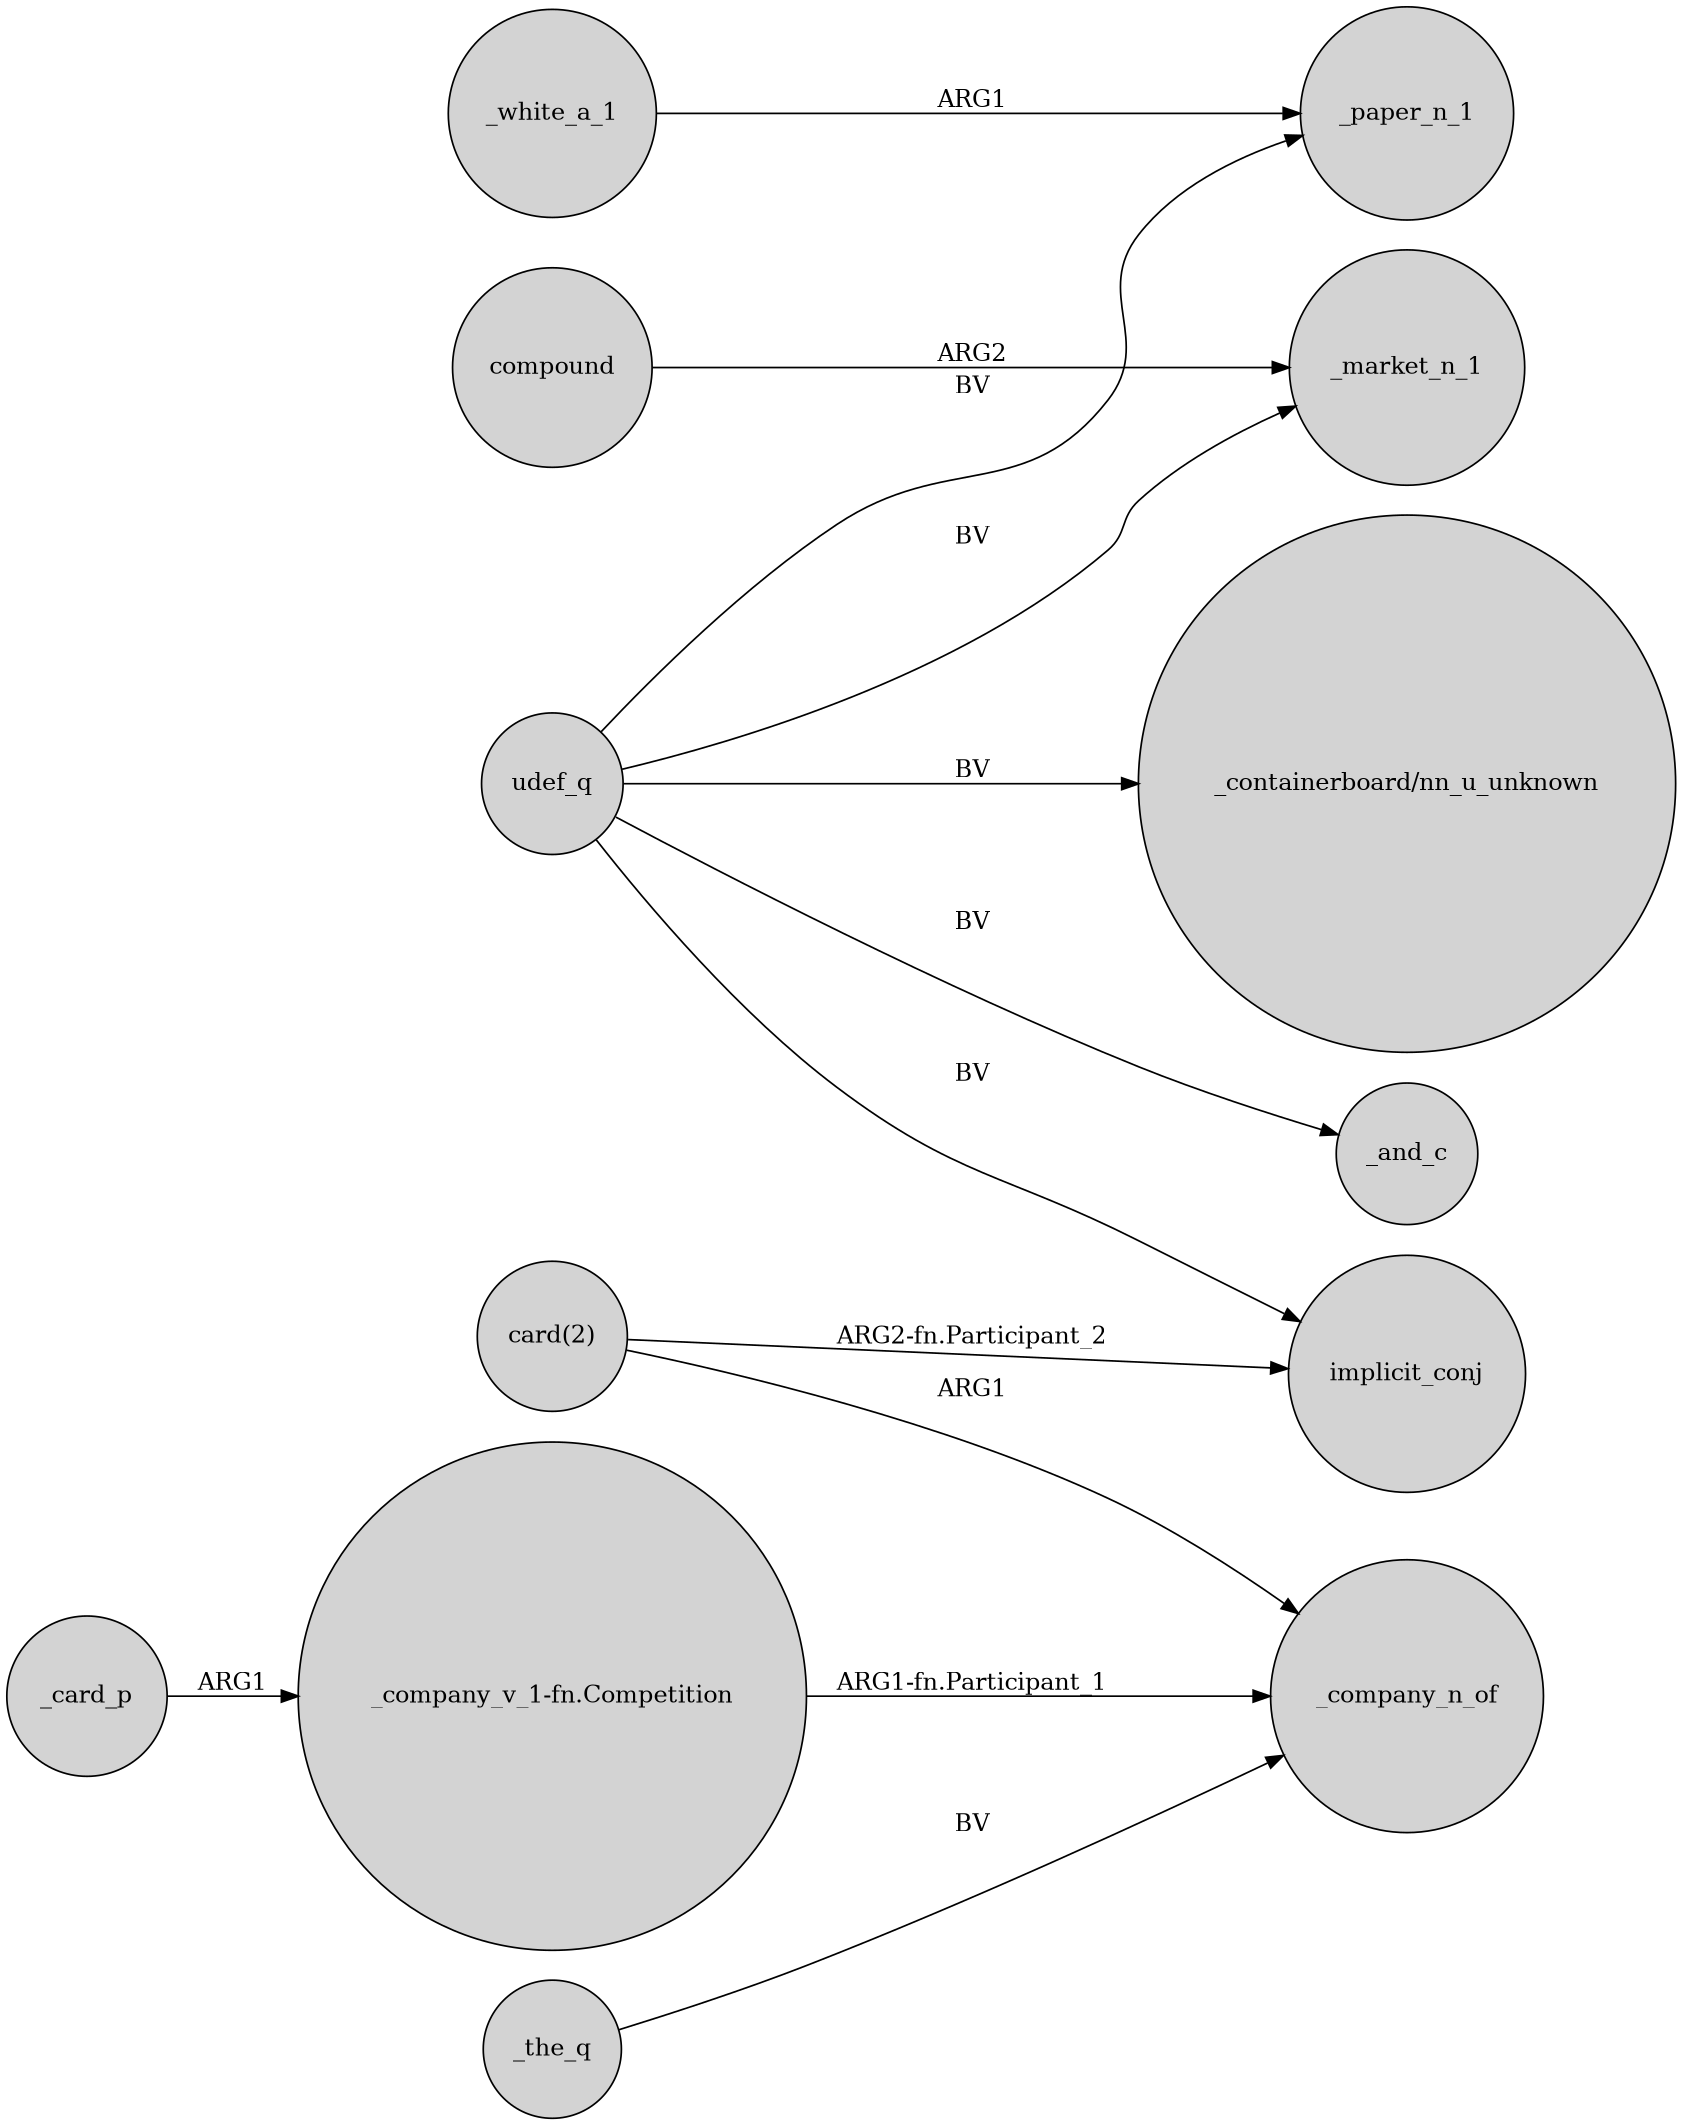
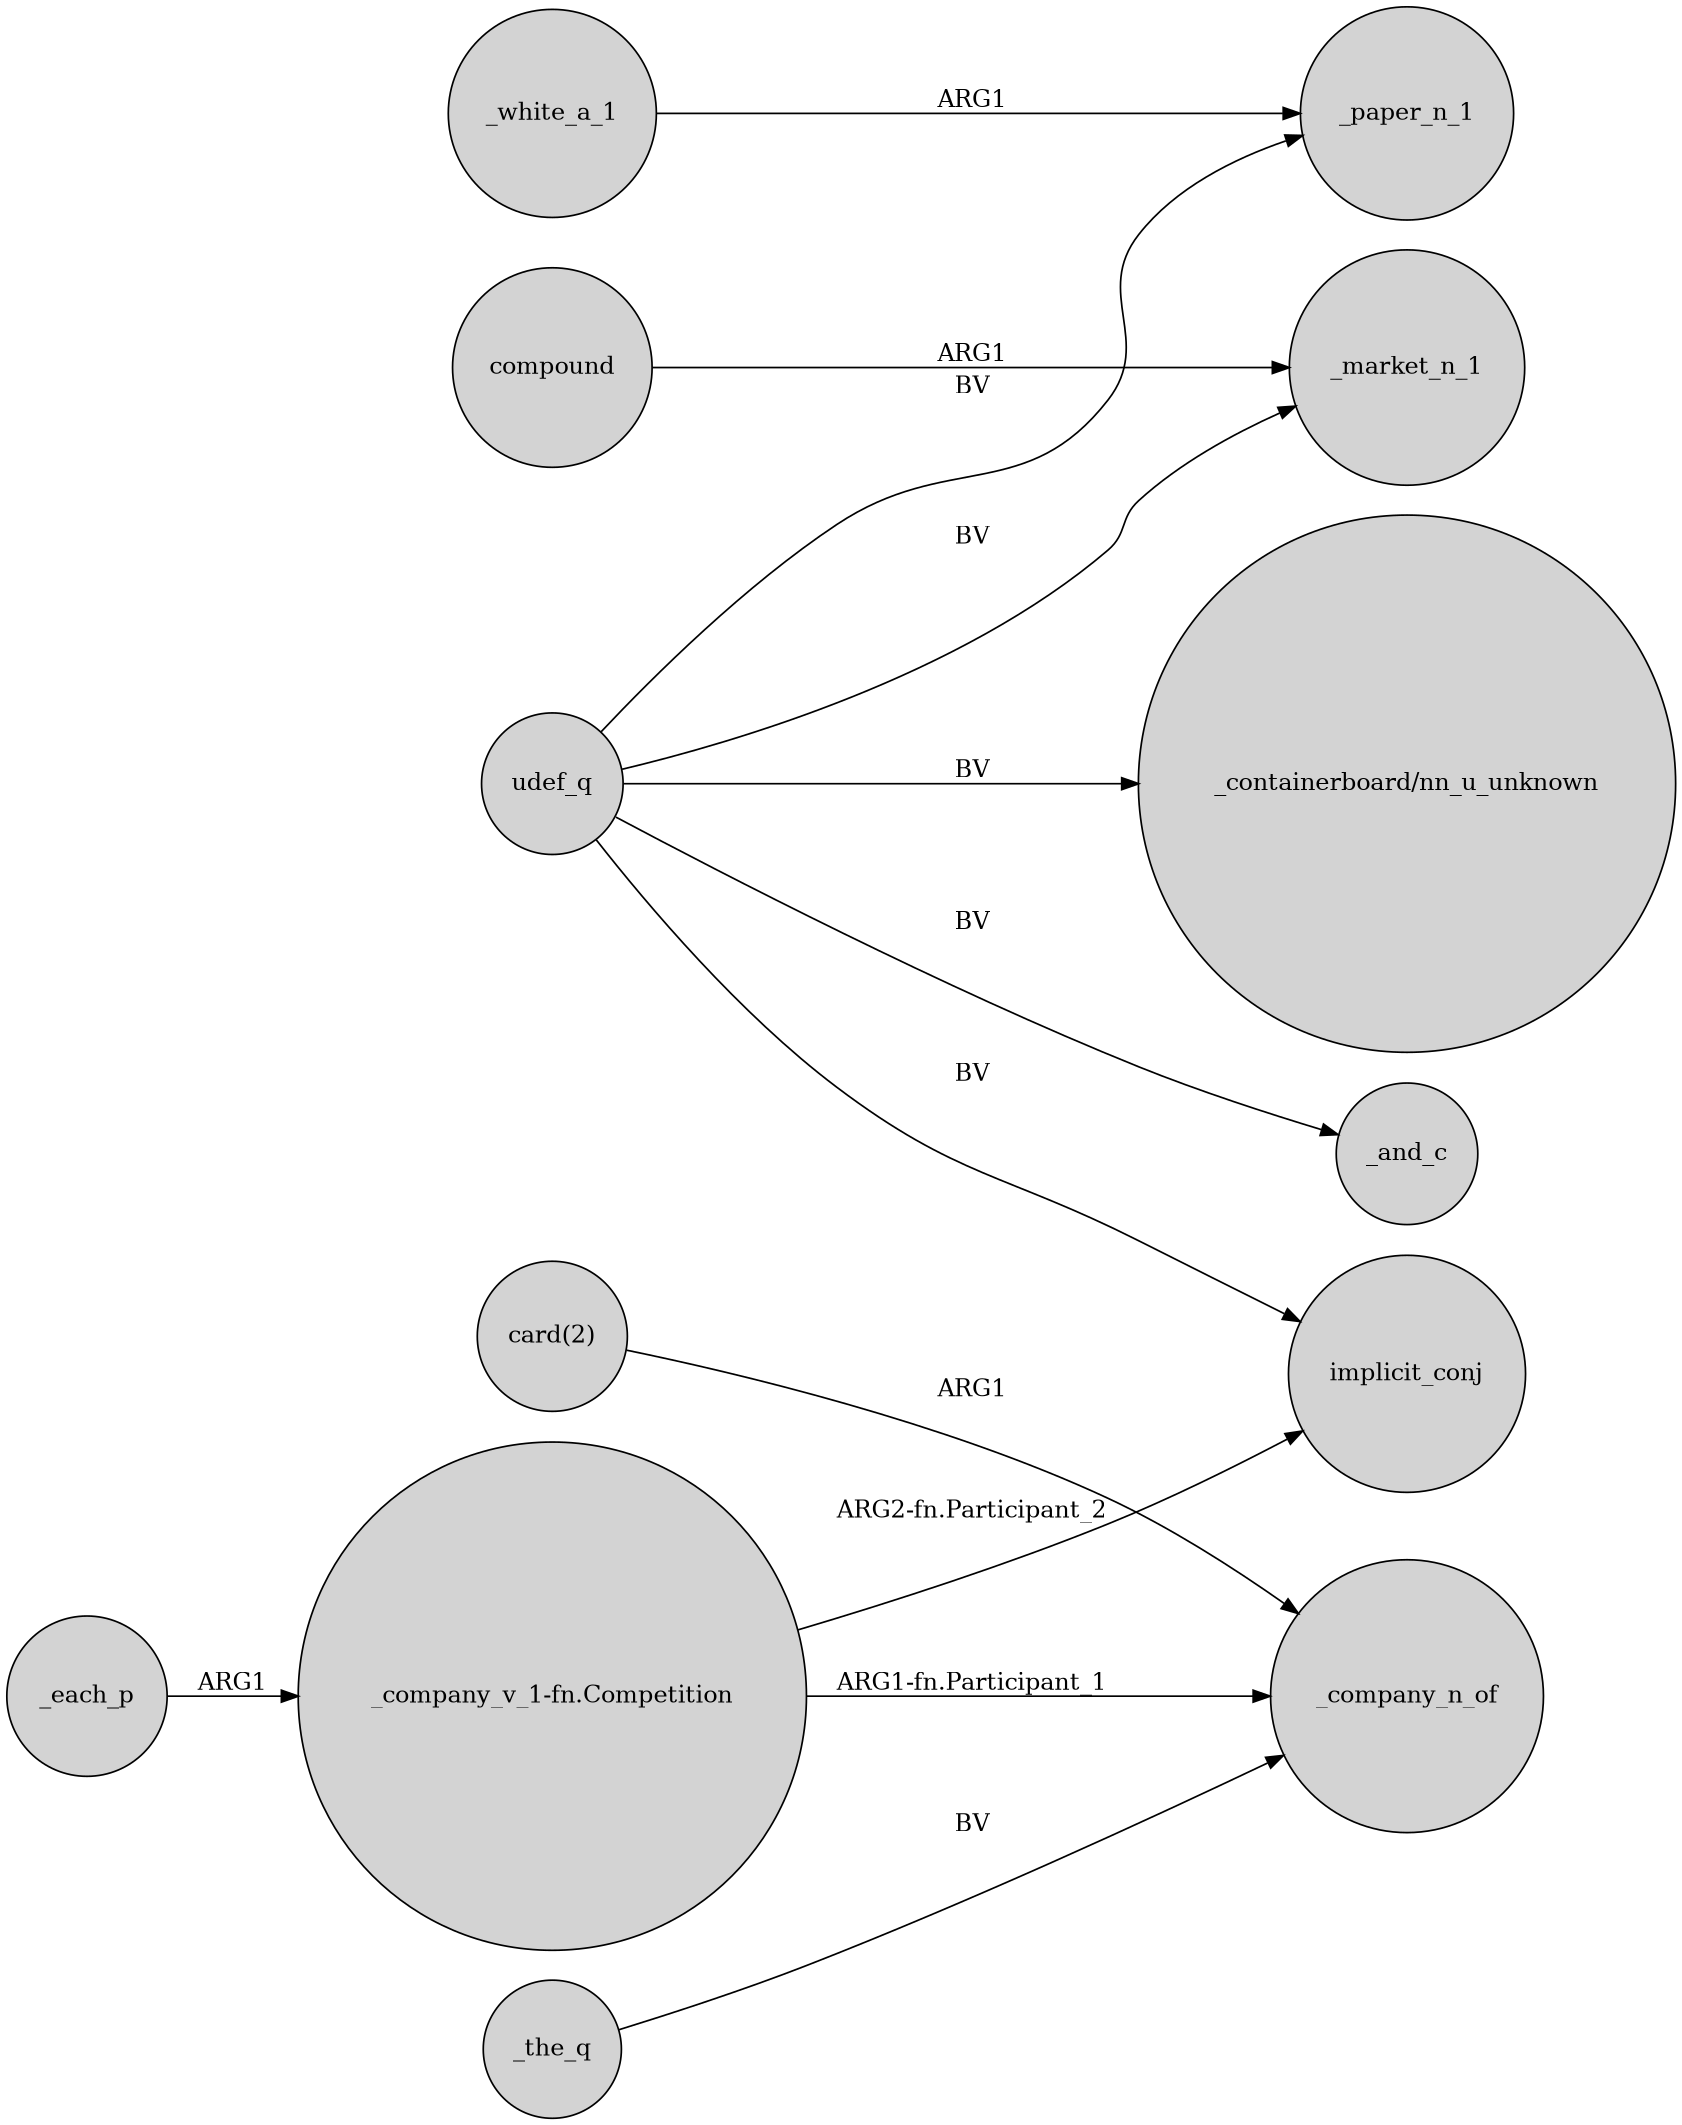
  digraph {
    rankdir=LR
    node [shape=circle style=filled]
    _white_a_1
    _paper_n_1
    udef_q
    _market_n_1
    _and_c
    "_containerboard/nn_u_unknown"
    implicit_conj
    "card(2)"
    _company_n_of
    n10 [label="_company_v_1-fn.Competition"]
-   _each_p [label=_card_p]
+   _each_p
    compound
    _the_q
    _white_a_1 -> _paper_n_1 [label=ARG1]
    udef_q -> _paper_n_1 [label=BV]
    udef_q -> _market_n_1 [label=BV]
    udef_q -> _and_c [label=BV]
    udef_q -> "_containerboard/nn_u_unknown" [label=BV]
    udef_q -> implicit_conj [label=BV]
    "card(2)" -> _company_n_of [label=ARG1]
-   "card(2)" -> implicit_conj [label="ARG2-fn.Participant_2"]
+   n10 -> implicit_conj [label="ARG2-fn.Participant_2"]
    n10 -> _company_n_of [label="ARG1-fn.Participant_1"]
    _each_p -> n10 [label=ARG1]
-   compound -> _market_n_1 [label=ARG2]
+   compound -> _market_n_1 [label=ARG1]
    _the_q -> _company_n_of [label=BV]
  }
